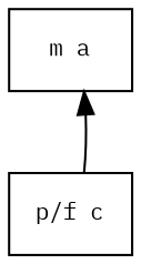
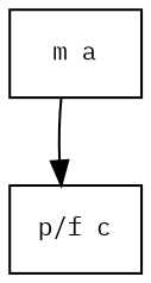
  digraph {
    fontname="IBM Plex Mono"
    fontsize=10
    node [fontname="IBM Plex Mono" fontsize=10 shape=box]
    n1 [label="m a"]
    n2 [label="p/f c"]
-   n2 -> n1 [fontname="IBM Plex Mono" fontsize=10]
+   n1 -> n2 [fontname="IBM Plex Mono" fontsize=10]
  }
